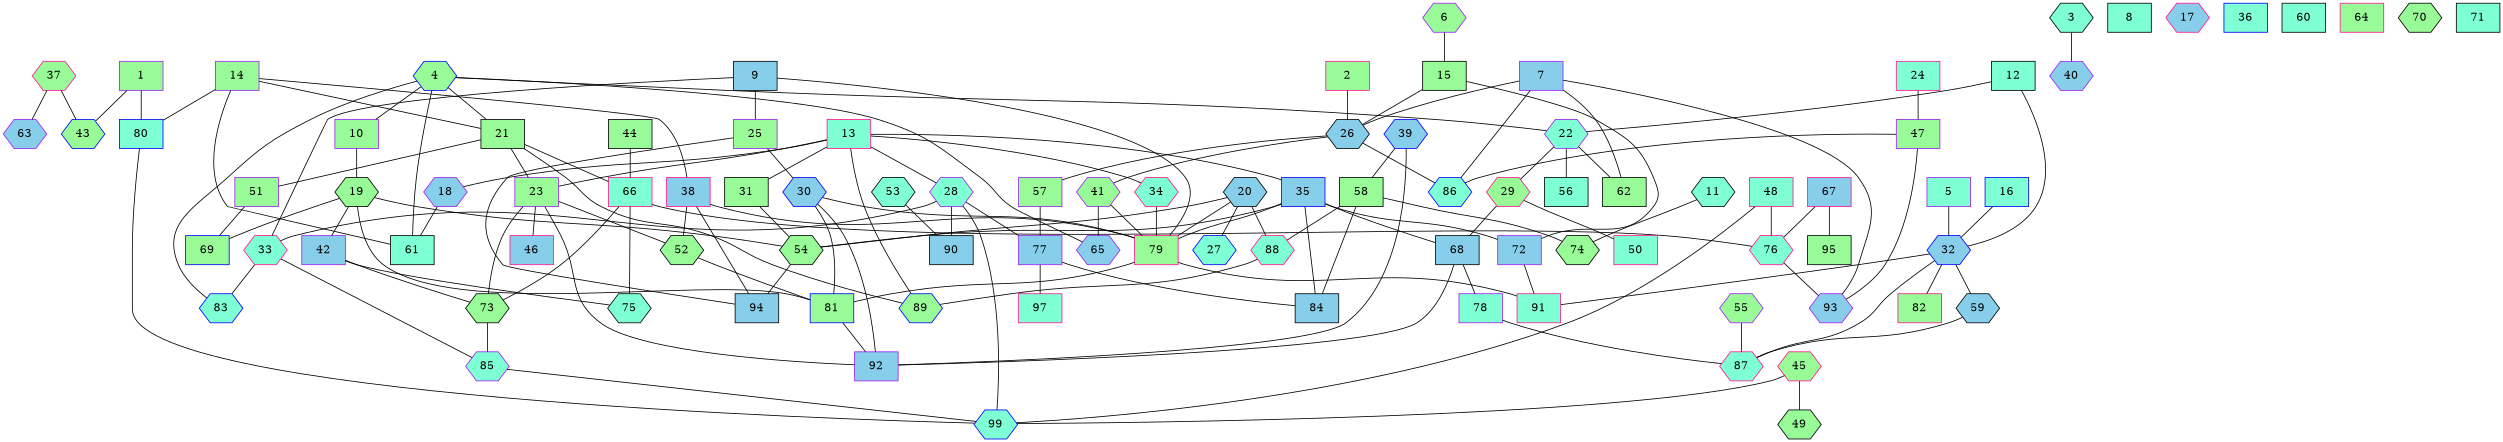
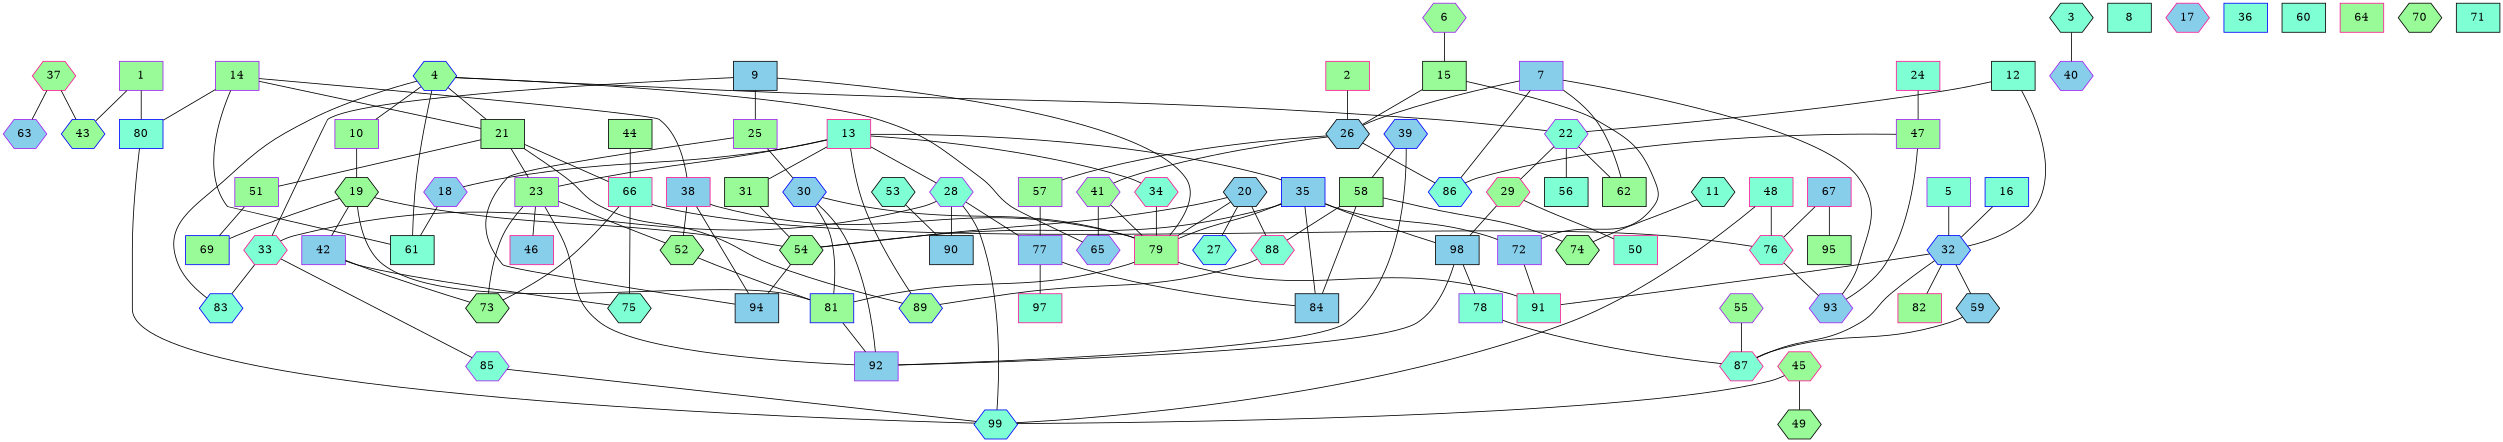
  graph {
    node [color=black fillcolor=palegreen shape=box style=filled]
    1 [color=purple]
    43 [color=blue shape=hexagon]
    80 [color=blue fillcolor=aquamarine]
    37 [color=deeppink shape=hexagon]
    63 [color=purple fillcolor=skyblue shape=hexagon]
    n6 [color=blue fillcolor=aquamarine label=99 shape=hexagon]
    2 [color=deeppink]
    26 [fillcolor=skyblue shape=hexagon]
    86 [color=blue fillcolor=aquamarine shape=hexagon]
    41 [color=purple shape=hexagon]
    57 [color=purple]
    3 [fillcolor=aquamarine shape=hexagon]
    40 [color=purple fillcolor=skyblue shape=hexagon]
    4 [color=blue shape=hexagon]
    10 [color=purple]
    21
    22 [color=purple fillcolor=aquamarine shape=hexagon]
    61 [fillcolor=aquamarine]
    65 [color=purple fillcolor=skyblue shape=hexagon]
    83 [color=blue fillcolor=aquamarine shape=hexagon]
    19 [shape=hexagon]
    23 [color=purple]
    89 [color=blue shape=hexagon]
    51 [color=purple]
    66 [color=deeppink fillcolor=aquamarine]
    62
    29 [color=deeppink shape=hexagon]
    56 [fillcolor=aquamarine]
    5 [color=purple fillcolor=aquamarine]
    32 [color=blue fillcolor=skyblue shape=hexagon]
    59 [fillcolor=skyblue shape=hexagon]
    82 [color=deeppink]
    87 [color=deeppink fillcolor=aquamarine shape=hexagon]
    91 [color=deeppink fillcolor=aquamarine]
    6 [color=purple shape=hexagon]
    15
    72 [color=purple fillcolor=skyblue]
    7 [color=purple fillcolor=skyblue]
    93 [color=purple fillcolor=skyblue shape=hexagon]
    8 [fillcolor=aquamarine]
    9 [fillcolor=skyblue]
    25 [color=purple]
    33 [color=deeppink fillcolor=aquamarine shape=hexagon]
    79 [color=deeppink]
    30 [color=blue fillcolor=skyblue shape=hexagon]
    94 [fillcolor=skyblue]
    85 [color=purple fillcolor=aquamarine shape=hexagon]
    81 [color=blue]
    42 [color=purple fillcolor=skyblue]
    54 [shape=hexagon]
    69 [color=blue]
    11 [fillcolor=aquamarine shape=hexagon]
    74 [shape=hexagon]
    12 [fillcolor=aquamarine]
    13 [color=deeppink fillcolor=aquamarine]
    18 [color=purple fillcolor=skyblue shape=hexagon]
    28 [color=purple fillcolor=aquamarine shape=hexagon]
    31
    34 [color=deeppink fillcolor=aquamarine shape=hexagon]
    35 [color=blue fillcolor=skyblue]
    46 [color=deeppink fillcolor=skyblue]
    52 [shape=hexagon]
    73 [shape=hexagon]
    92 [color=purple fillcolor=skyblue]
    77 [color=purple fillcolor=skyblue]
    90 [fillcolor=skyblue]
-   68 [fillcolor=skyblue]
+   68 [fillcolor=skyblue label=98]
    84 [fillcolor=skyblue]
    14 [color=purple]
    38 [color=deeppink fillcolor=skyblue]
    16 [color=blue fillcolor=aquamarine]
    17 [color=deeppink fillcolor=skyblue shape=hexagon]
    75 [fillcolor=aquamarine shape=hexagon]
    20 [fillcolor=skyblue shape=hexagon]
    27 [color=blue fillcolor=aquamarine shape=hexagon]
    88 [color=deeppink fillcolor=aquamarine shape=hexagon]
    76 [color=deeppink fillcolor=aquamarine shape=hexagon]
    50 [color=deeppink fillcolor=aquamarine]
    24 [color=deeppink fillcolor=aquamarine]
    47 [color=purple]
    97 [color=deeppink fillcolor=aquamarine]
    78 [color=purple fillcolor=aquamarine]
    36 [color=blue fillcolor=aquamarine]
    39 [color=blue fillcolor=skyblue shape=hexagon]
    58
    44
    45 [color=deeppink shape=hexagon]
    49 [shape=hexagon]
    48 [color=deeppink fillcolor=aquamarine]
    53 [fillcolor=aquamarine shape=hexagon]
    55 [color=purple shape=hexagon]
    60 [fillcolor=aquamarine]
    64 [color=deeppink]
    67 [color=deeppink fillcolor=skyblue]
    95
    70 [shape=hexagon]
    71 [fillcolor=aquamarine]
    1 -- 43
    1 -- 80
    80 -- n6
    37 -- 43
    37 -- 63
    2 -- 26
    26 -- 86
    26 -- 41
    26 -- 57
    41 -- 65
    41 -- 79
    57 -- 77
    3 -- 40
    4 -- 10
    4 -- 21
    4 -- 22
    4 -- 61
    4 -- 65
    4 -- 83
    10 -- 19
    21 -- 23
    21 -- 89
    21 -- 51
    21 -- 66
    22 -- 62
    22 -- 29
    22 -- 56
    19 -- 81
    19 -- 42
    19 -- 54
    19 -- 69
    23 -- 46
    23 -- 52
    23 -- 73
    23 -- 92
    51 -- 69
    66 -- 73
    66 -- 75
    66 -- 76
    29 -- 68
    29 -- 50
    5 -- 32
    32 -- 59
    32 -- 82
    32 -- 87
    32 -- 91
    59 -- 87
    6 -- 15
    15 -- 26
    15 -- 72
    72 -- 91
    7 -- 26
    7 -- 86
    7 -- 62
    7 -- 93
    9 -- 25
    9 -- 33
    9 -- 79
    25 -- 30
    25 -- 94
    33 -- 83
    33 -- 85
    79 -- 91
    79 -- 81
    30 -- 79
    30 -- 81
    30 -- 92
    85 -- n6
    81 -- 92
    42 -- 73
    42 -- 75
    54 -- 94
    11 -- 74
    12 -- 22
    12 -- 32
    13 -- 23
    13 -- 89
    13 -- 18
    13 -- 28
    13 -- 31
    13 -- 34
    13 -- 35
    18 -- 61
    28 -- n6
    28 -- 33
    28 -- 77
    28 -- 90
    31 -- 54
    34 -- 79
    35 -- 72
    35 -- 79
    35 -- 54
    35 -- 68
    35 -- 84
    52 -- 81
-   73 -- 85
    77 -- 84
    77 -- 97
    68 -- 92
    68 -- 78
    14 -- 80
    14 -- 21
    14 -- 61
    14 -- 38
    38 -- 79
    38 -- 94
    38 -- 52
    16 -- 32
    20 -- 79
    20 -- 54
    20 -- 27
    20 -- 88
    88 -- 89
    76 -- 93
    24 -- 47
    47 -- 86
    47 -- 93
    78 -- 87
    39 -- 92
    39 -- 58
    58 -- 74
    58 -- 84
    58 -- 88
    44 -- 66
    45 -- n6
    45 -- 49
    48 -- n6
    48 -- 76
    53 -- 90
    55 -- 87
    67 -- 76
    67 -- 95
  }
